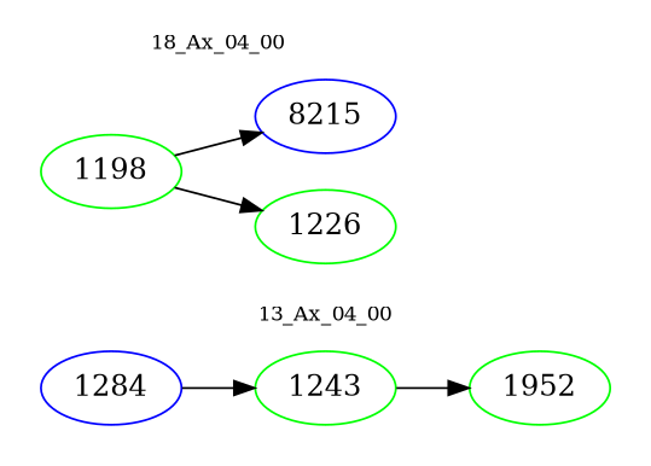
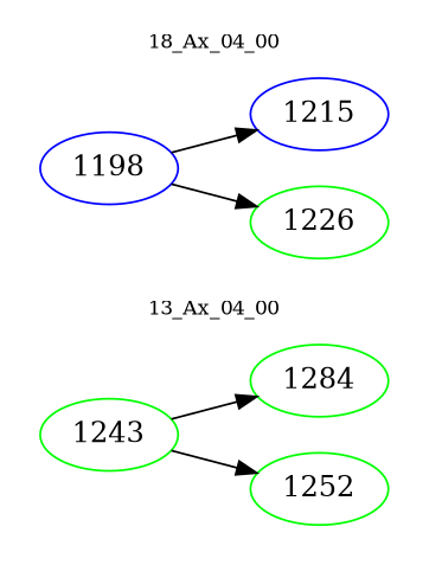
  digraph {
    rankdir=LR
    node [color=green]
    edge [color=black]
-   n1 [label=1952]
+   n1 [label=1252]
    n2 [label=1243]
-   n3 [color=blue label=1284]
+   n3 [label=1284]
    n4 [label=1226]
-   n5 [label=1198]
-   n6 [color=blue label=8215]
+   n5 [color=blue label=1198]
+   n6 [color=blue label=1215]
    subgraph cluster_1 {
      color=white
      fontsize=10
      label="13_Ax_04_00"
      n1
      n2
      n3
    }
    subgraph cluster_2 {
      color=white
      fontsize=10
      label="18_Ax_04_00"
      n4
      n5
      n6
    }
    n2 -> n1
-   n3 -> n2
+   n2 -> n3
    n5 -> n4
    n5 -> n6
  }
